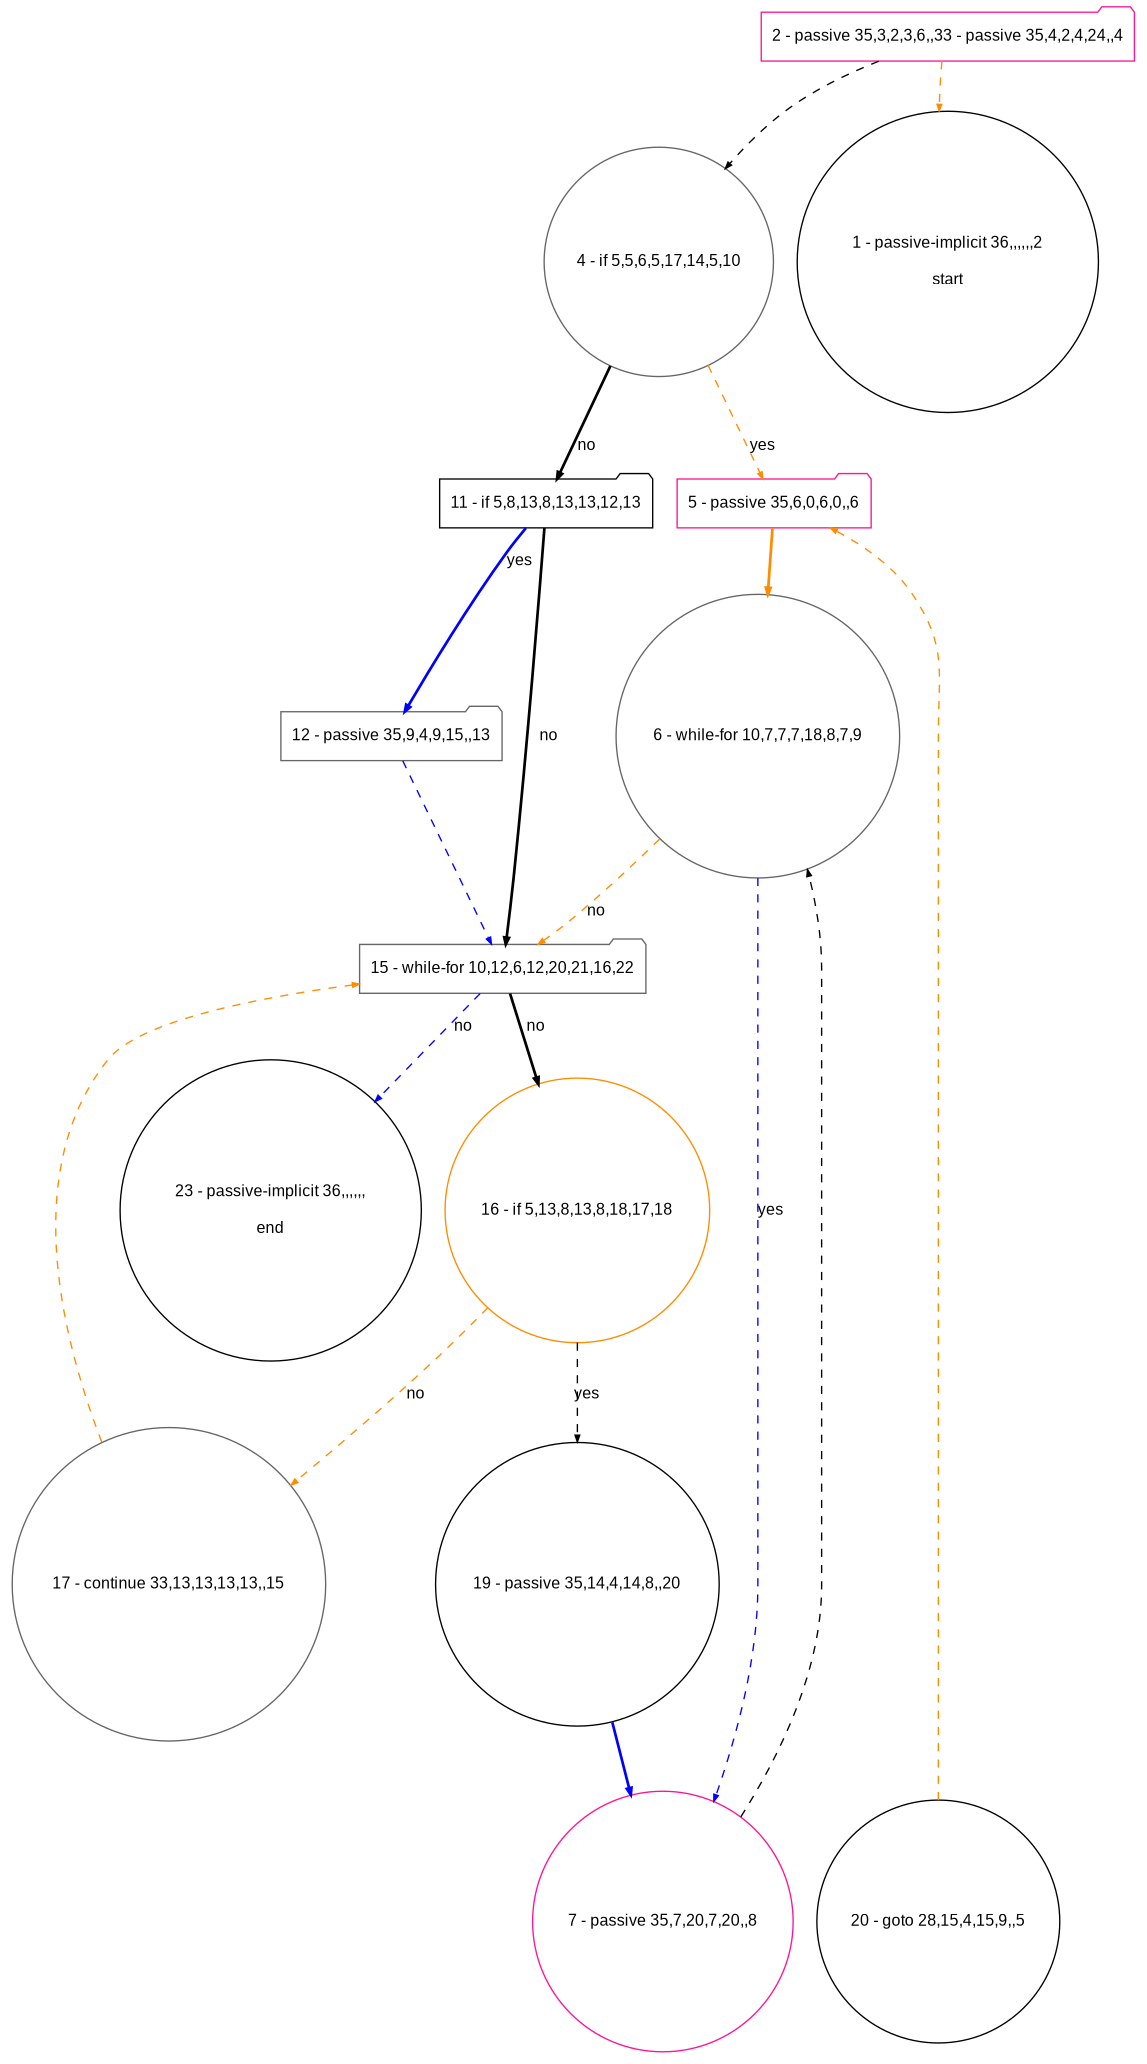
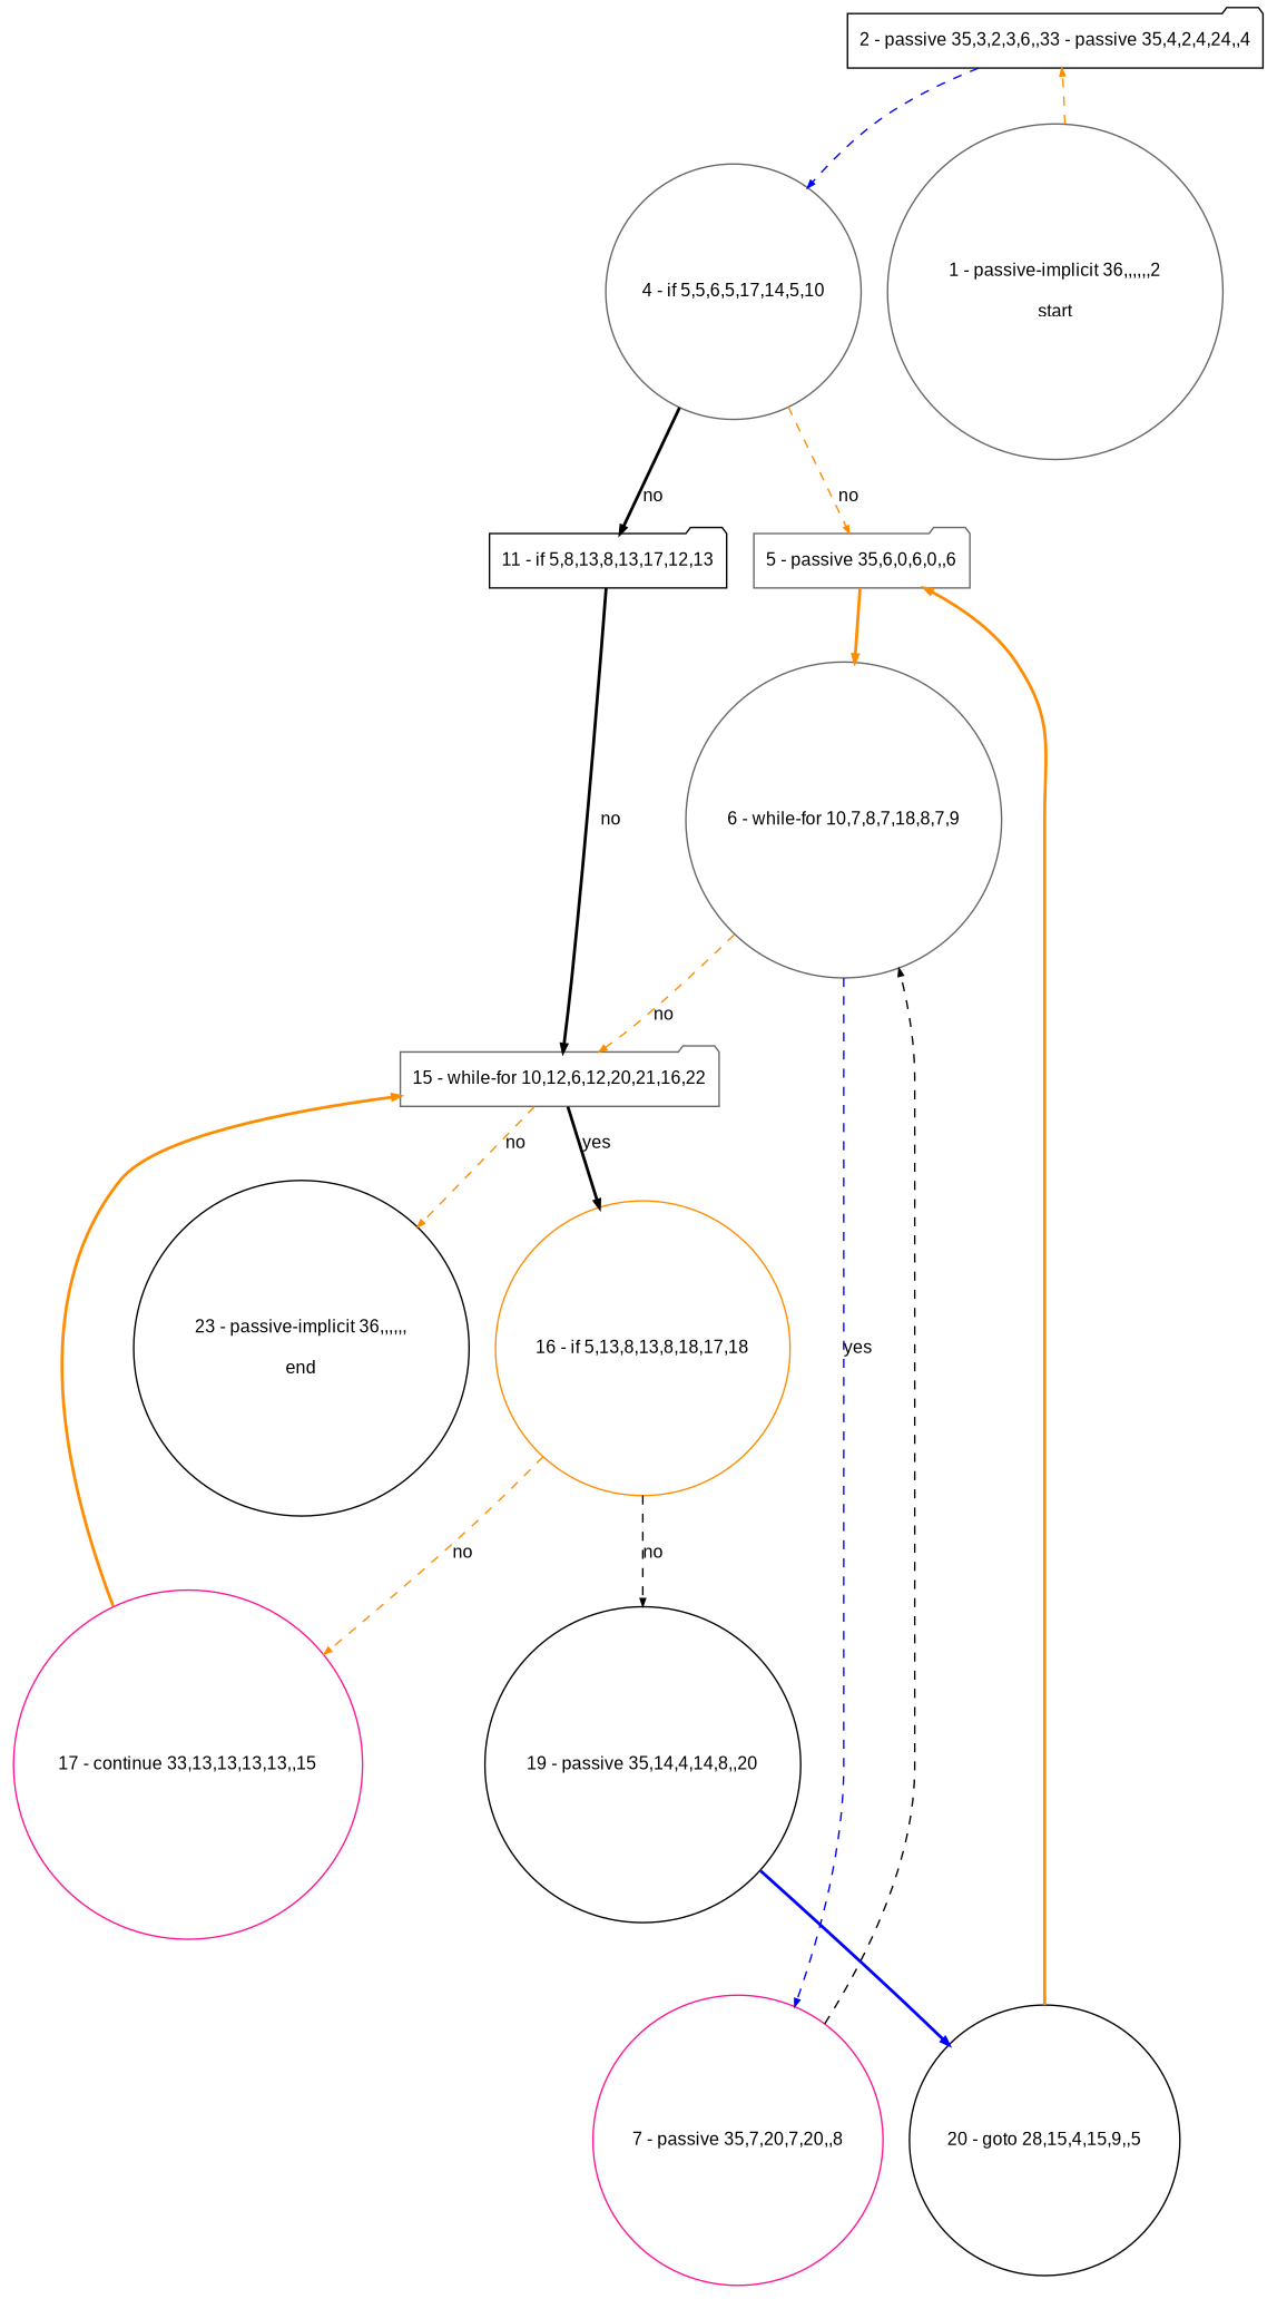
  digraph {
    bgcolor=white
    compound=true
    fillcolor="#FFFFCC"
    fontname=Arial
    fontsize=12
    pack=true
    packmode=clust
    style="rounded,filled"
    node [color=gray40 compound=true fillcolor="#ffffff" fixedsize=false fontname=Arial fontsize=12 node_initialized=no shape=circle style=filled]
    edge [arrowhead=normal arrowsize=0.5 arrowtail=none color=darkorange compound=true dir=forward fontcolor=black fontname=Arial fontsize=12 style=dashed]
-   n1 [color=deeppink label="2 - passive 35,3,2,3,6,,33 - passive 35,4,2,4,24,,4" shape=folder]
+   n1 [color=black label="2 - passive 35,3,2,3,6,,33 - passive 35,4,2,4,24,,4" shape=folder]
    n2 [label="4 - if 5,5,6,5,17,14,5,10"]
-   n3 [color=deeppink label="5 - passive 35,6,0,6,0,,6" shape=folder]
-   n4 [color=black label="11 - if 5,8,13,8,13,13,12,13" shape=folder]
-   n5 [color=black label="1 - passive-implicit 36,,,,,,2\n\nstart"]
-   n6 [label="6 - while-for 10,7,7,7,18,8,7,9"]
+   n3 [label="5 - passive 35,6,0,6,0,,6" shape=folder]
+   n4 [color=black label="11 - if 5,8,13,8,13,17,12,13" shape=folder]
+   n5 [label="1 - passive-implicit 36,,,,,,2\n\nstart"]
+   n6 [label="6 - while-for 10,7,8,7,18,8,7,9"]
    n7 [label="15 - while-for 10,12,6,12,20,21,16,22" shape=folder]
-   n8 [label="12 - passive 35,9,4,9,15,,13" shape=folder]
    n9 [color=deeppink label="7 - passive 35,7,20,7,20,,8"]
    n10 [color=darkorange label="16 - if 5,13,8,13,8,18,17,18"]
    n11 [color=black label="23 - passive-implicit 36,,,,,,\n\nend"]
-   n12 [label="17 - continue 33,13,13,13,13,,15"]
+   n12 [color=deeppink label="17 - continue 33,13,13,13,13,,15"]
    n13 [color=black label="19 - passive 35,14,4,14,8,,20"]
    n14 [color=black label="20 - goto 28,15,4,15,9,,5"]
-   n1 -> n2 [color=black]
-   n2 -> n3 [label=yes]
+   n1 -> n2 [color=blue]
+   n2 -> n3 [label=no]
    n2 -> n4 [color=black label=no style=bold]
    n3 -> n6 [style=bold]
    n4 -> n7 [color=black label=no style=bold]
-   n4 -> n8 [color=blue label=yes style=bold]
-   n1 -> n5
+   n5 -> n1
    n6 -> n7 [label=no]
    n6 -> n9 [color=blue label=yes]
-   n7 -> n10 [color=black label=no style=bold]
-   n7 -> n11 [color=blue label=no]
-   n8 -> n7 [color=blue]
+   n7 -> n10 [color=black label=yes style=bold]
+   n7 -> n11 [label=no]
    n9 -> n6 [color=black]
    n10 -> n12 [label=no]
-   n10 -> n13 [color=black label=yes]
-   n12 -> n7
-   n13 -> n9 [color=blue style=bold]
-   n14 -> n3
+   n10 -> n13 [color=black label=no]
+   n12 -> n7 [style=bold]
+   n13 -> n14 [color=blue style=bold]
+   n14 -> n3 [style=bold]
  }
